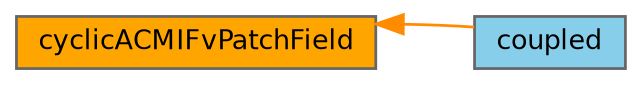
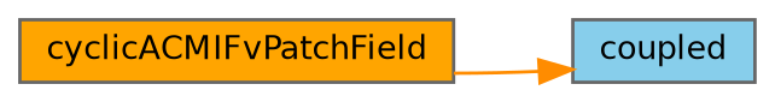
  digraph {
    rankdir=RL
    node [fontname=Helvetica fontsize=10 shape=box style=filled]
    n1 [color=gray40 fillcolor=skyblue fontcolor=black height=0.2 label=coupled width=0.4]
    n2 [color=grey40 fillcolor=orange height=0.2 label=cyclicACMIFvPatchField width=0.4]
-   n2 -> n1 [color=darkorange dir=back fontname=Helvetica fontsize=10 labelfontname=Helvetica labelfontsize=10 style=solid]
+   n1 -> n2 [color=darkorange dir=back fontname=Helvetica fontsize=10 labelfontname=Helvetica labelfontsize=10 style=solid]
  }
